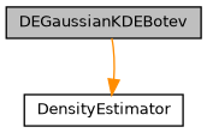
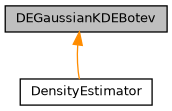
  digraph {
    node [color=black fontname=Helvetica fontsize=10 shape=record]
    n1 [fillcolor=grey75 fontcolor=black height=0.2 label=DEGaussianKDEBotev style=filled width=0.4]
    n2 [height=0.2 label=DensityEstimator width=0.4]
-   n2 -> n1 [color=darkorange dir=back fontname=Helvetica fontsize=10 labelfontname=Helvetica labelfontsize=10 style=solid]
+   n1 -> n2 [color=darkorange dir=back fontname=Helvetica fontsize=10 labelfontname=Helvetica labelfontsize=10 style=solid]
  }
